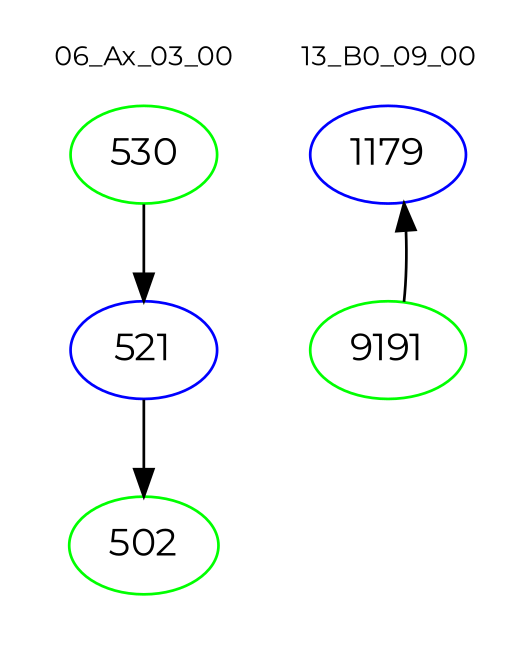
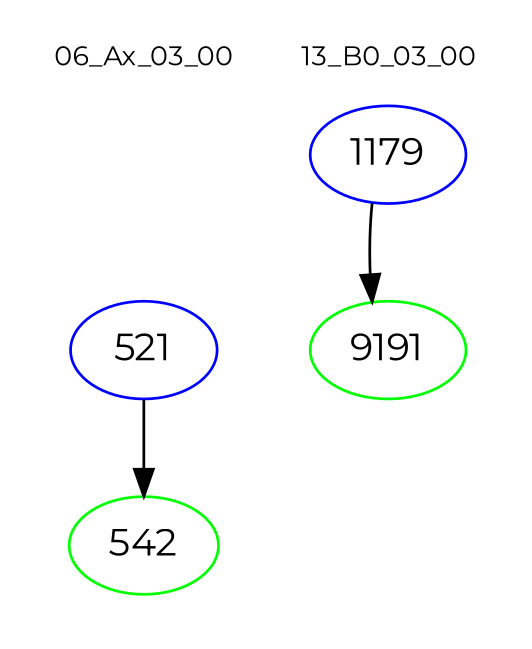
  digraph {
    fontname=Montserrat
    node [color=green fontname=Montserrat]
    edge [color=black fontname=Montserrat]
-   n1 [label=530]
    n2 [color=blue label=521]
-   n3 [label=502]
+   n3 [label=542]
    n4 [color=blue label=1179]
    n5 [label=9191]
    subgraph cluster_1 {
      color=white
      fontsize=10
      label="06_Ax_03_00"
-     n1
      n2
      n3
    }
    subgraph cluster_2 {
      color=white
      fontsize=10
-     label="13_B0_09_00"
+     label="13_B0_03_00"
      n4
      n5
    }
-   n1 -> n2
    n2 -> n3
-   n5 -> n4
+   n4 -> n5
  }
